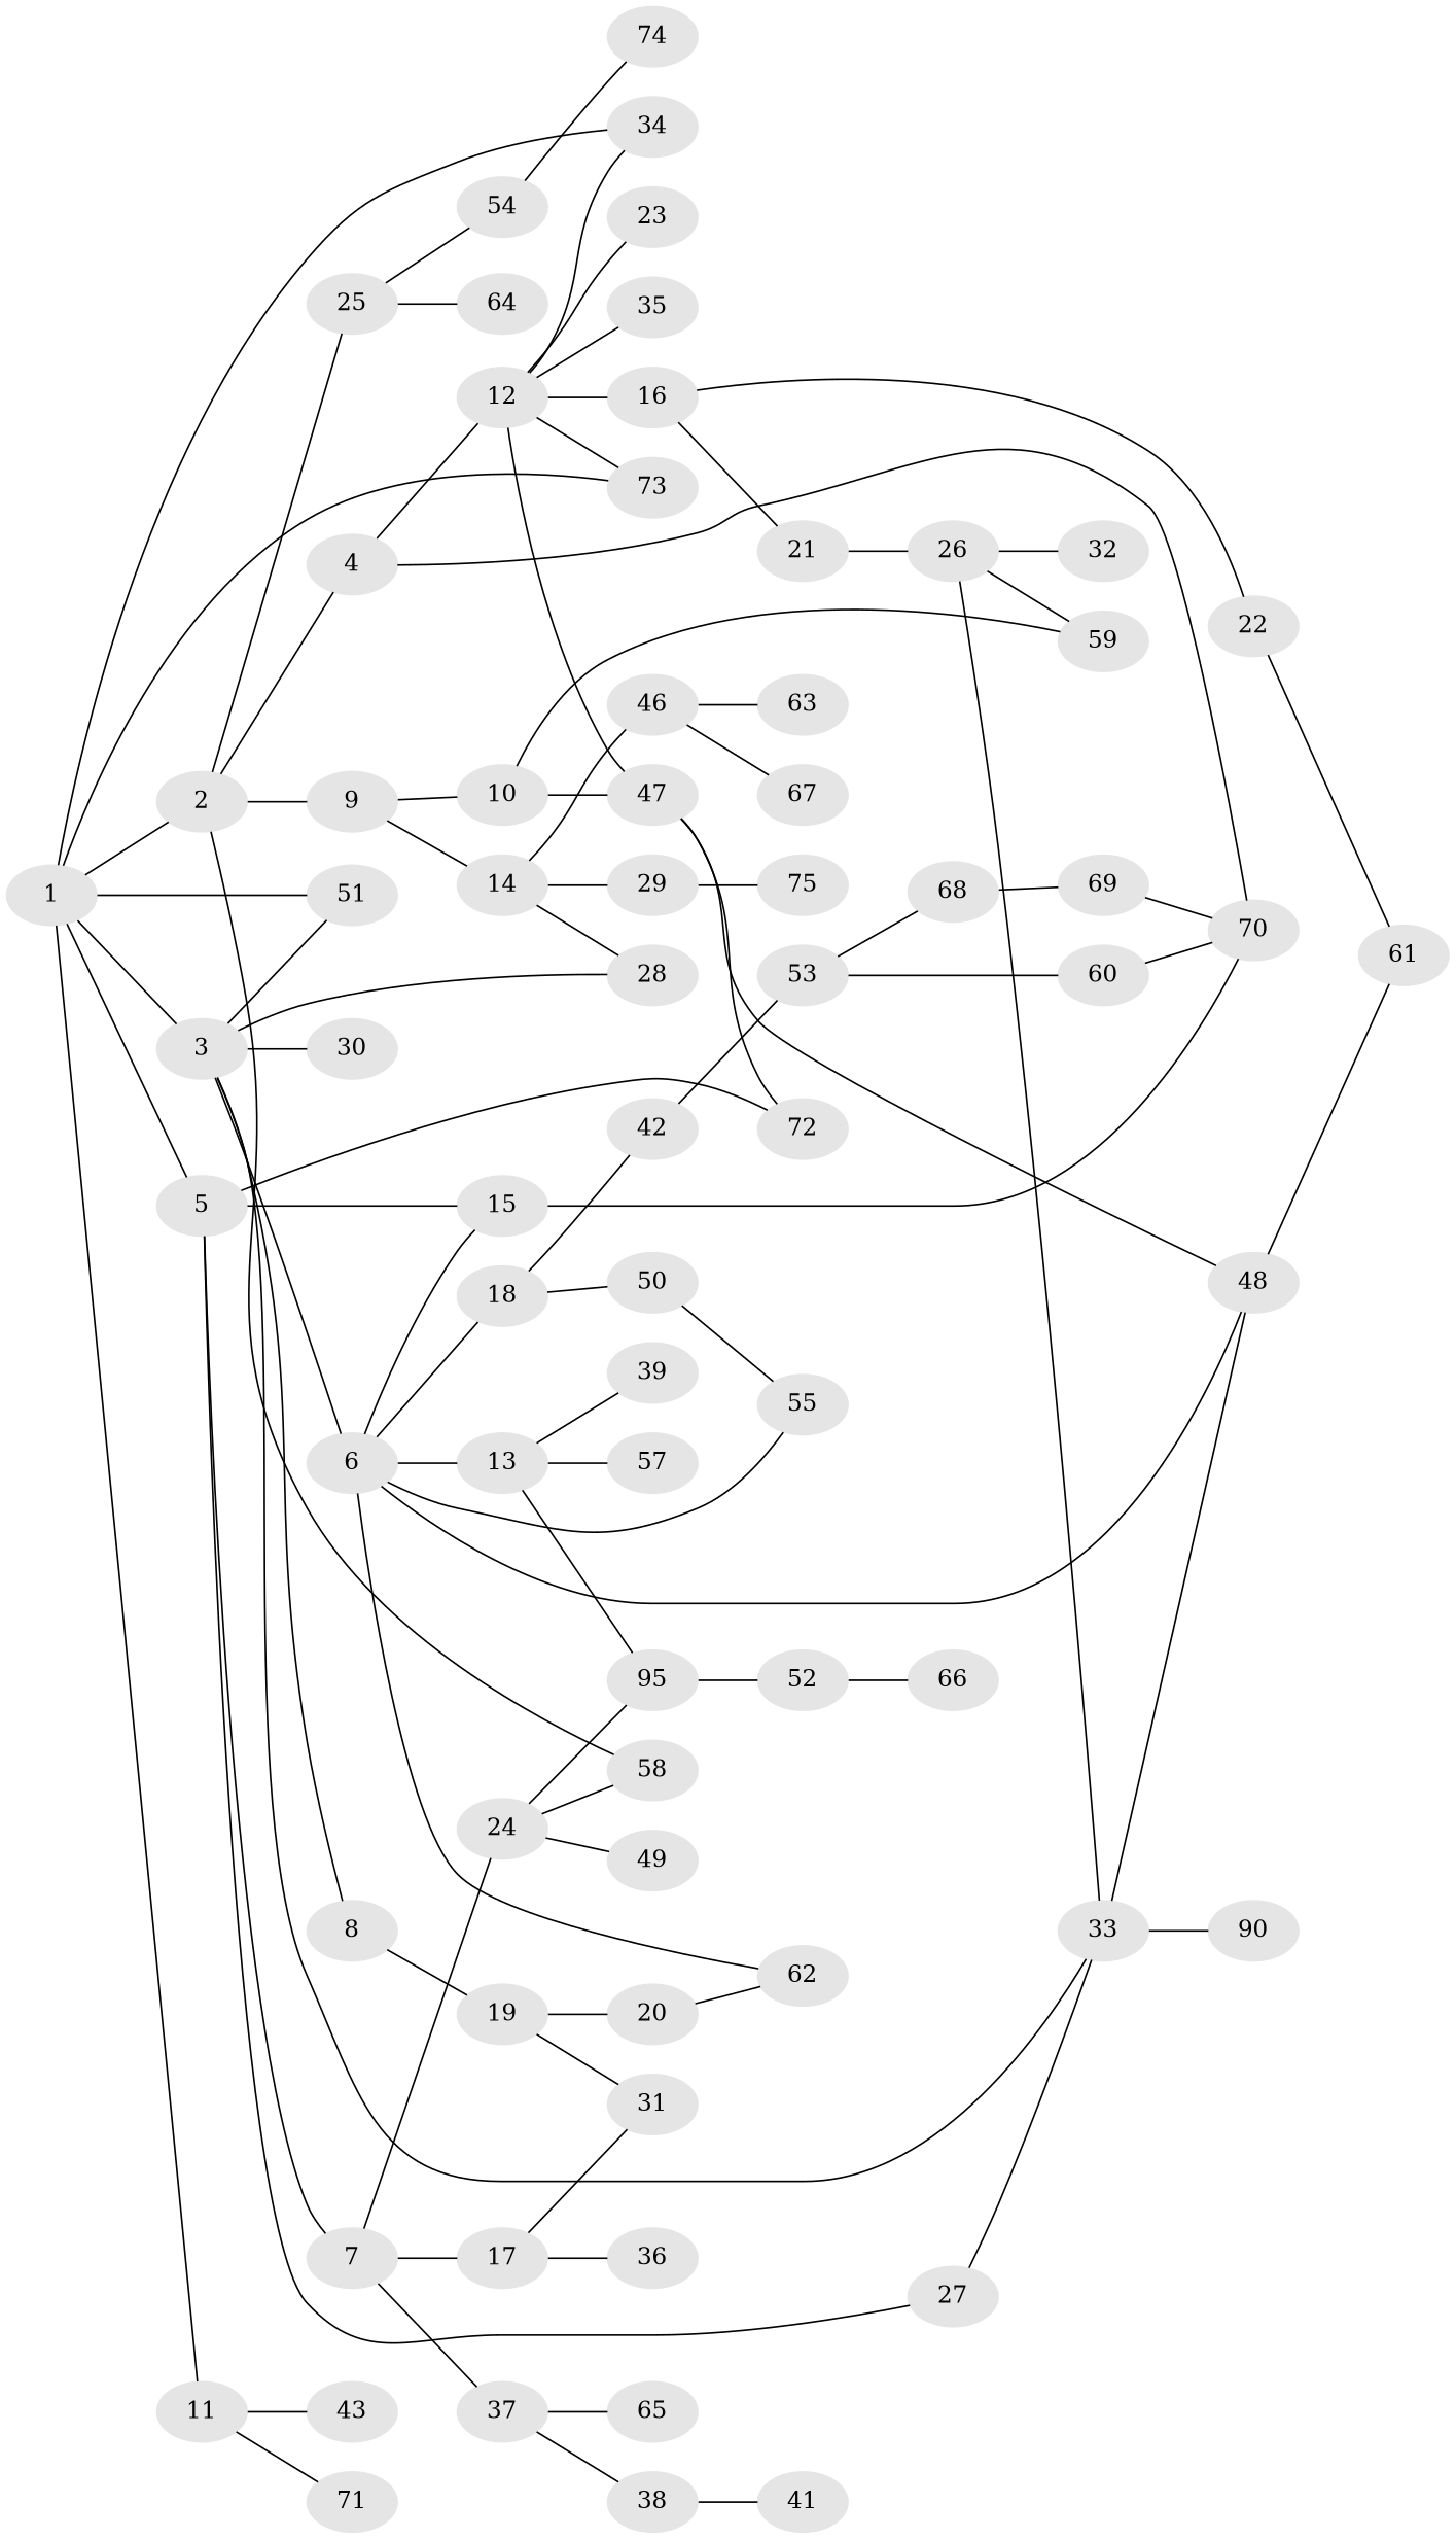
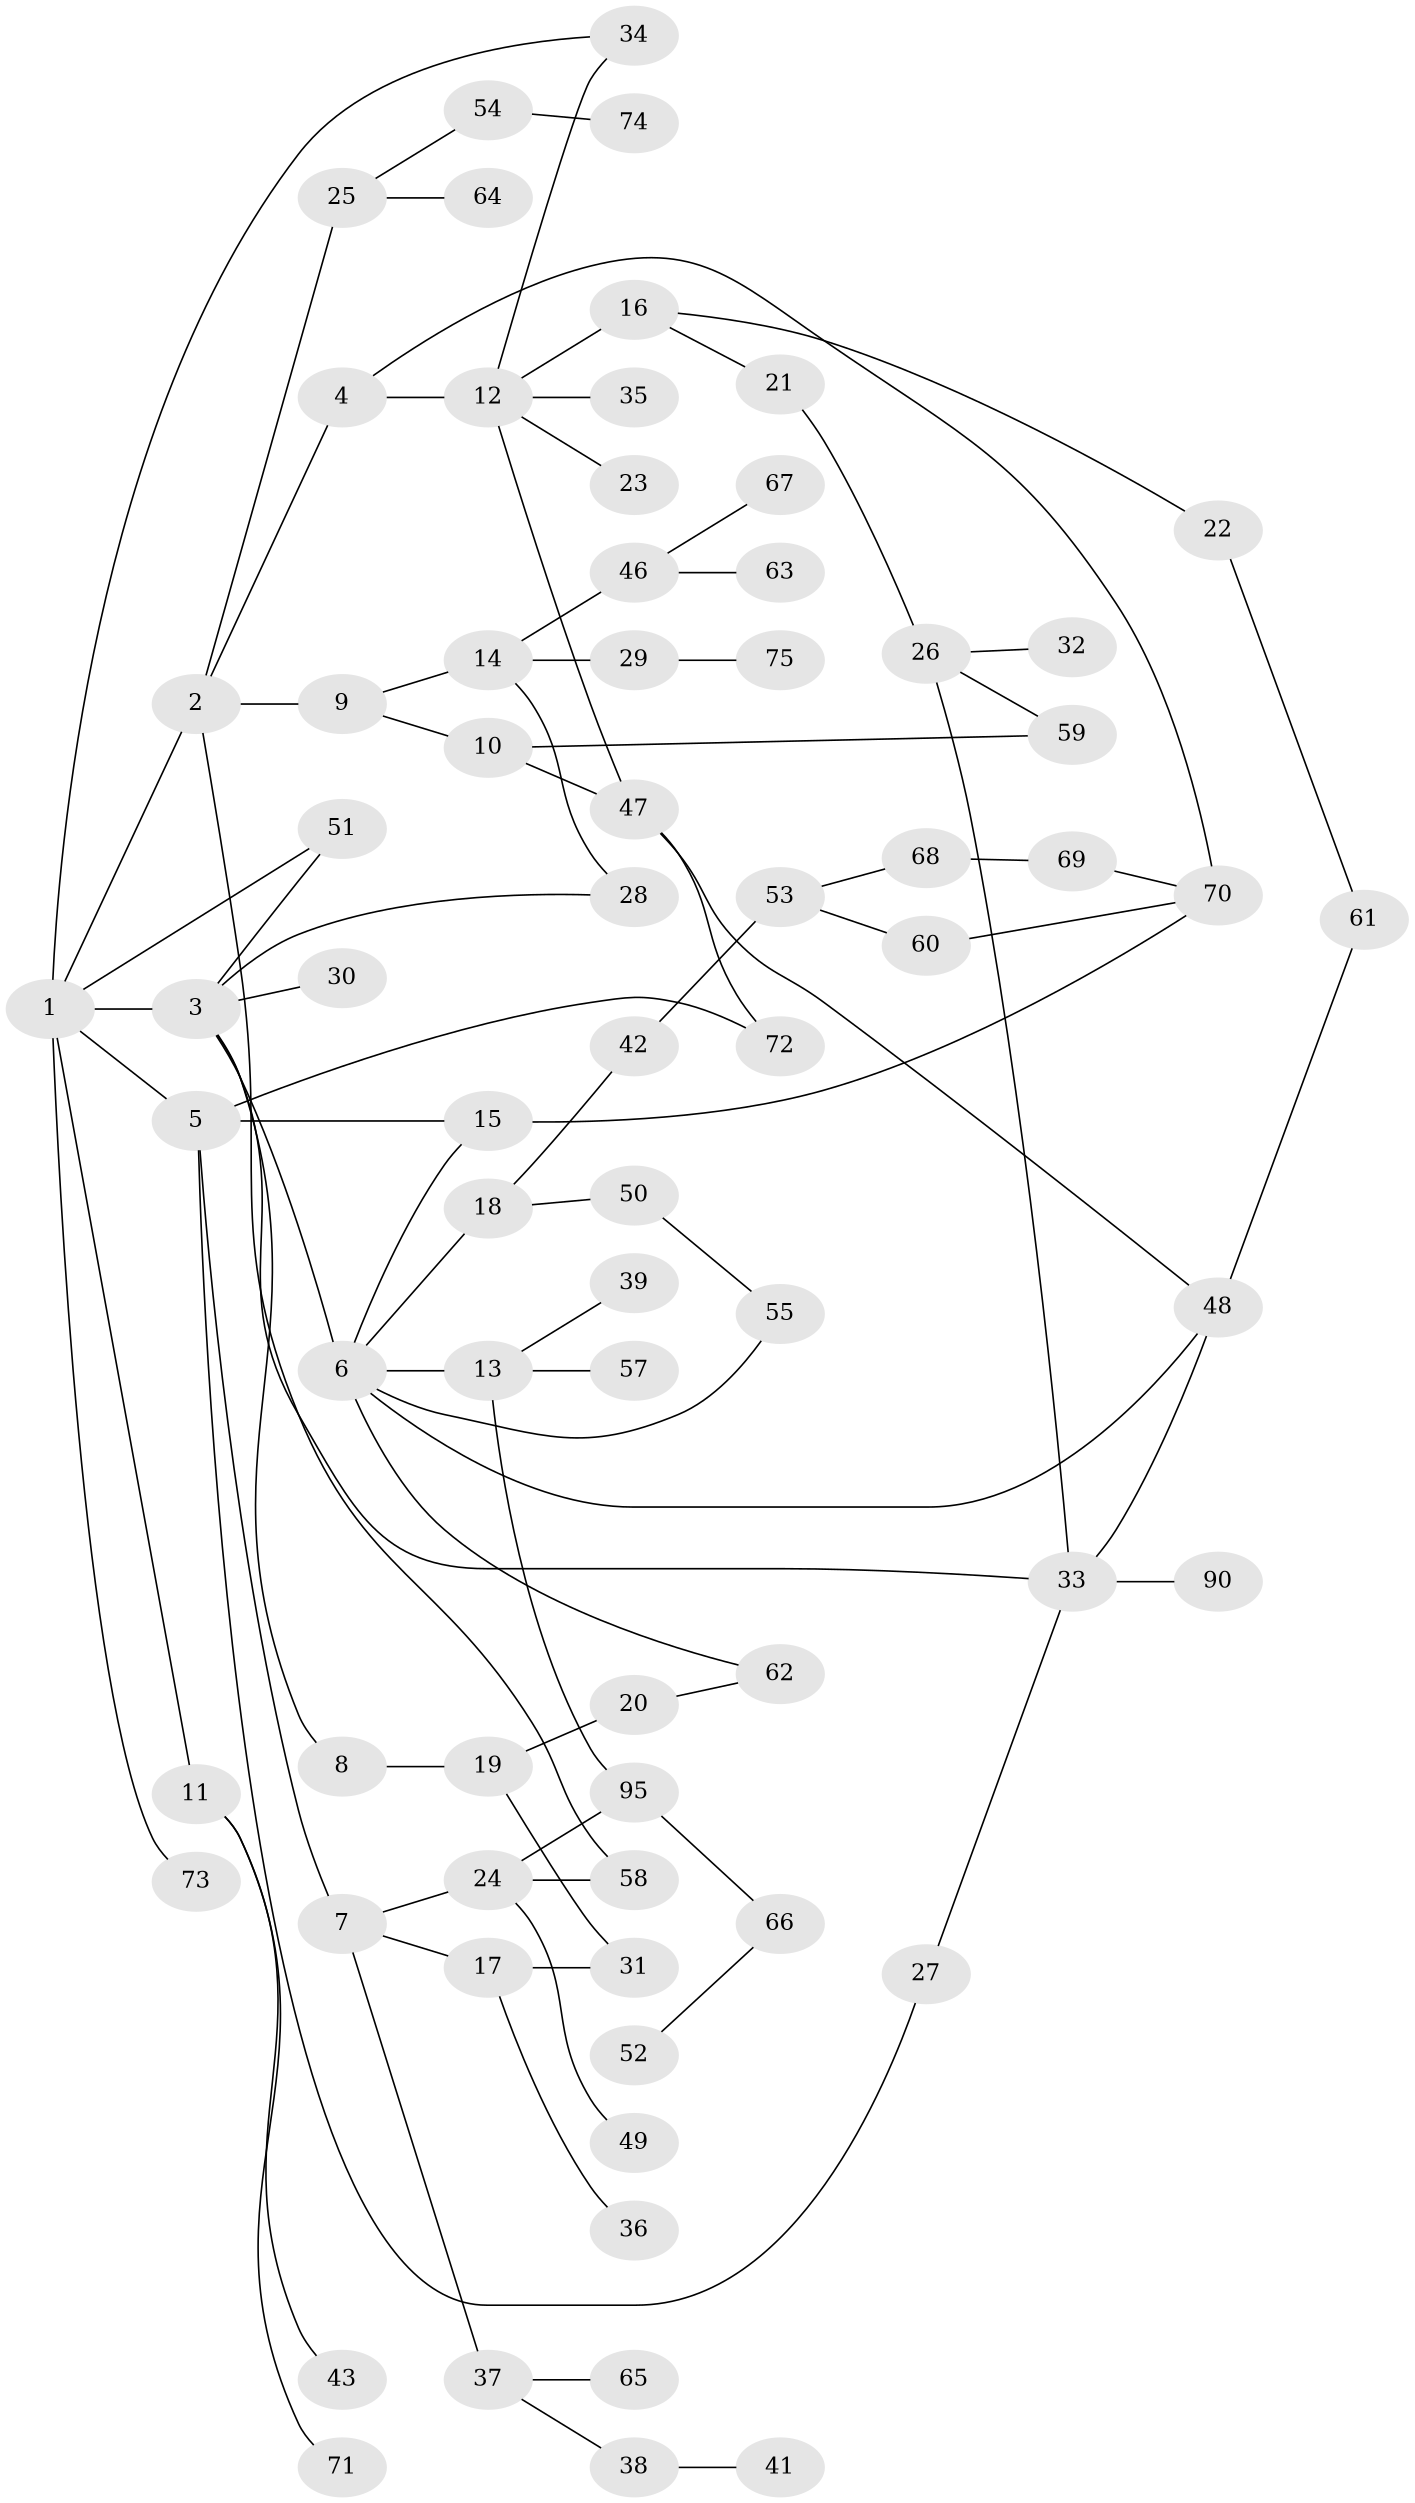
  graph {
    rankdir=LR
    node [color=gray90 style=filled]
    1
    2
    3
    5
    11
    34
    51
    73
    4
    9
    25
    58
    6
    8
    28
    30
    33
    7
    15
    27
    72
    43
    71
    12
    70
    10
    14
    54
    64
    13
    18
    48
    55
    62
    19
    n36 [label=90]
    47
    16
    23
    35
    17
    24
    37
    39
    n45 [label=95]
    57
    42
    50
    61
    31
    36
    49
    38
    65
    20
    59
    29
    46
    21
    22
    52
    75
    63
    67
    26
    53
    32
    74
    41
    60
    68
    66
    69
    1 -- 2
    1 -- 3
    1 -- 5
    1 -- 11
    1 -- 34
    1 -- 51
    1 -- 73
    2 -- 4
    2 -- 9
    2 -- 25
    2 -- 58
    3 -- 51
    3 -- 6
    3 -- 8
    3 -- 28
    3 -- 30
    3 -- 33
    5 -- 7
    5 -- 15
    5 -- 27
    5 -- 72
    11 -- 43
    11 -- 71
    4 -- 12
    4 -- 70
    9 -- 10
    9 -- 14
    25 -- 54
    25 -- 64
    6 -- 15
    6 -- 13
    6 -- 18
    6 -- 48
    6 -- 55
    6 -- 62
    8 -- 19
    33 -- 48
    33 -- n36
    7 -- 17
    7 -- 24
    7 -- 37
    15 -- 70
    27 -- 33
    12 -- 34
-   12 -- 73
    12 -- 47
    12 -- 16
    12 -- 23
    12 -- 35
    10 -- 47
    10 -- 59
    14 -- 28
    14 -- 29
    14 -- 46
    54 -- 74
    13 -- 39
    13 -- n45
    13 -- 57
    18 -- 42
    18 -- 50
    48 -- 61
    19 -- 31
    19 -- 20
    47 -- 72
    47 -- 48
    16 -- 21
    16 -- 22
    17 -- 31
    17 -- 36
    24 -- 58
    24 -- n45
    24 -- 49
    37 -- 38
    37 -- 65
-   n45 -- 52
+   n45 -- 66
    42 -- 53
    50 -- 55
    38 -- 41
    20 -- 62
    29 -- 75
    46 -- 63
    46 -- 67
    21 -- 26
    22 -- 61
    52 -- 66
    26 -- 33
    26 -- 59
    26 -- 32
    53 -- 60
    53 -- 68
    60 -- 70
    68 -- 69
    69 -- 70
  }
